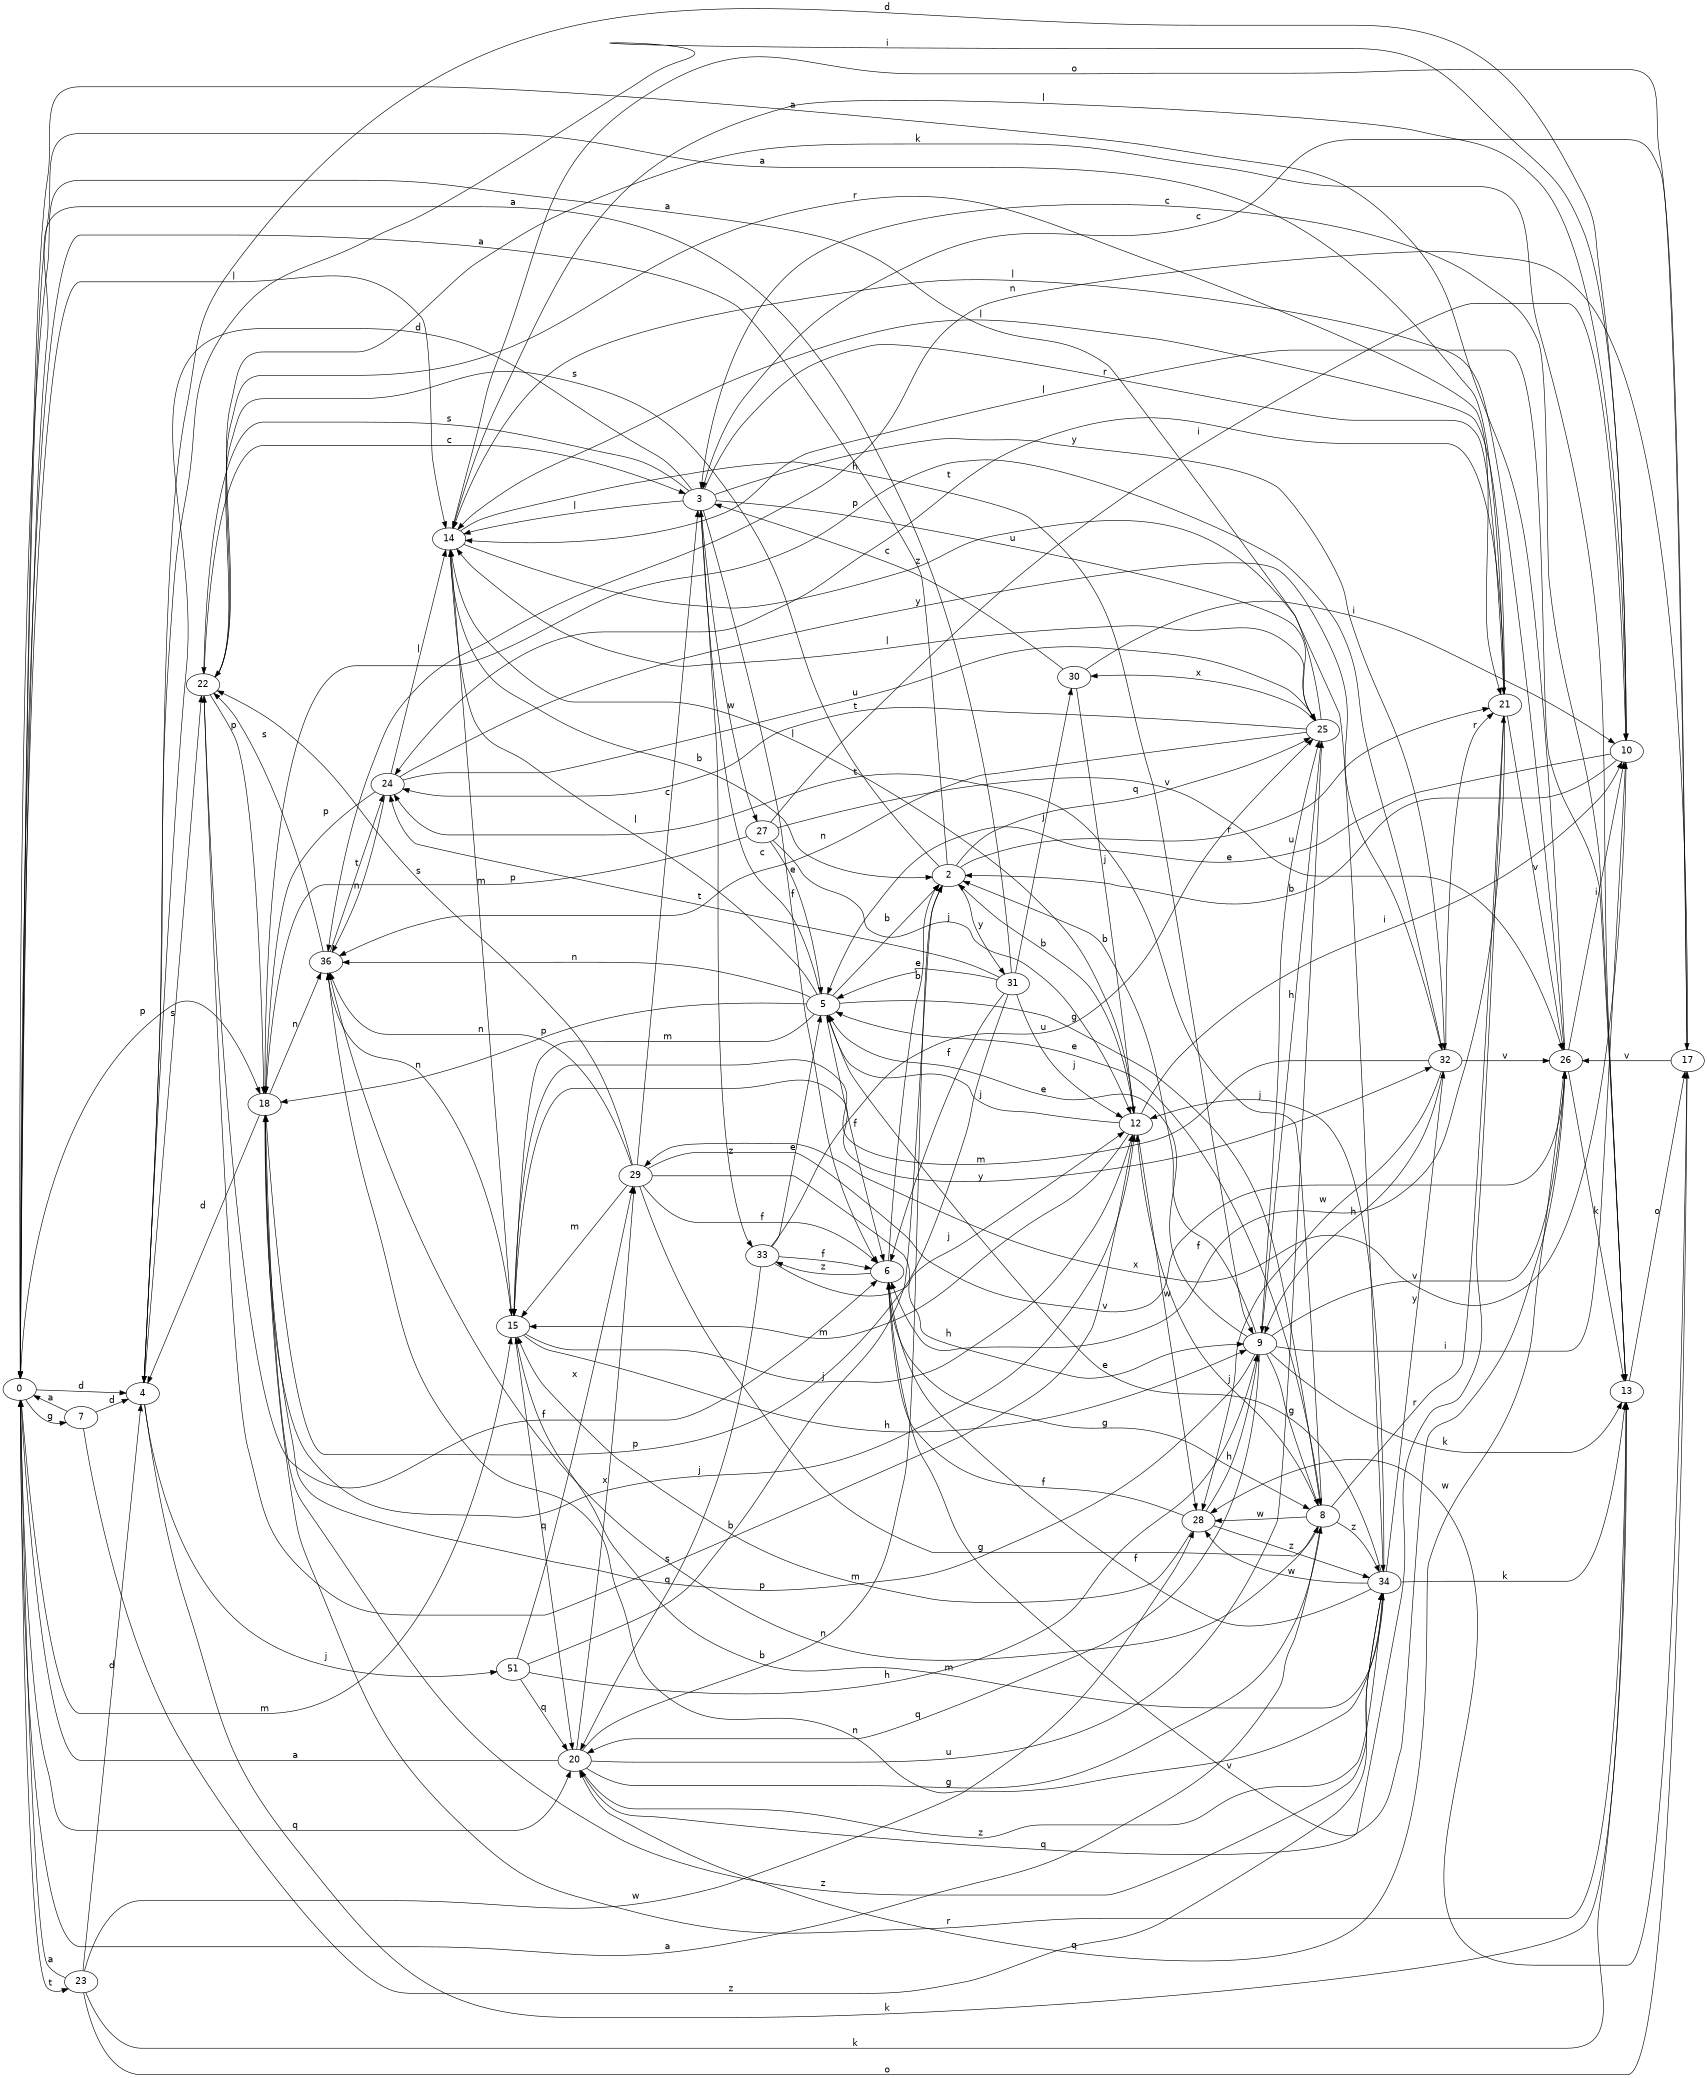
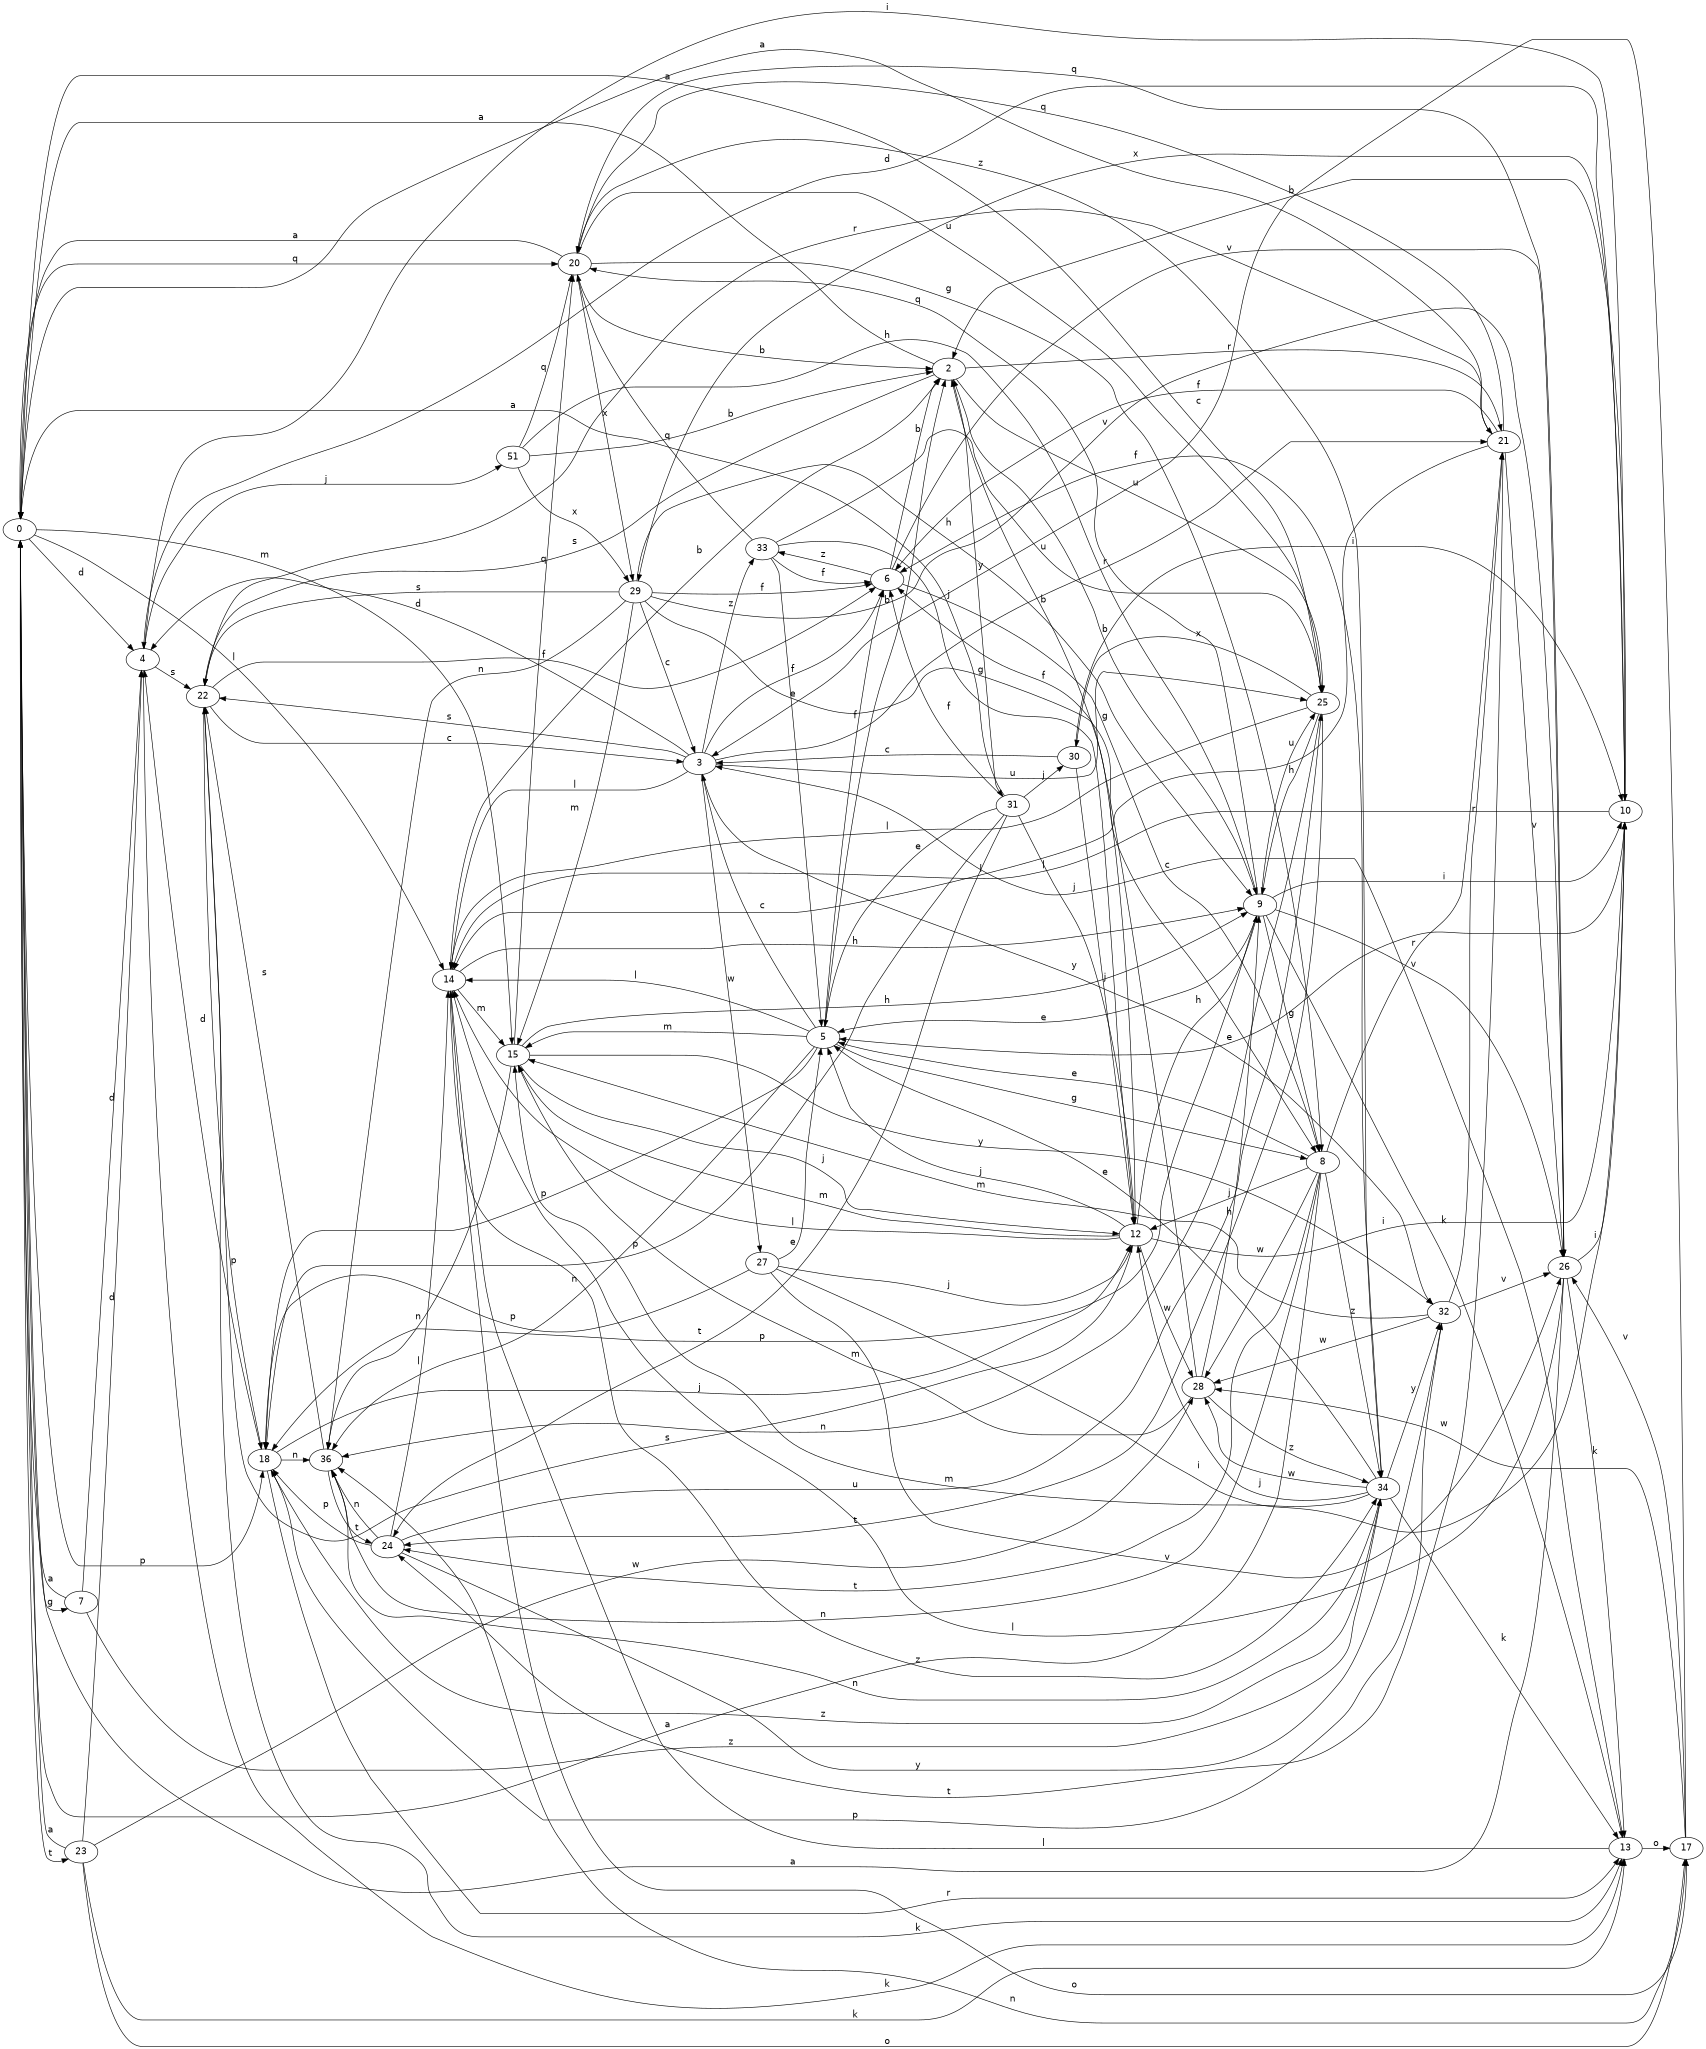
  strict digraph {
    fontname="DejaVu Sans"
    rankdir=LR
    node [fontname="DejaVu Sans"]
    edge [fontname="DejaVu Sans"]
    0
    4
    7
    14
    15
    18
    20
    23
    22
    10
    n11 [label=51]
    13
    34
    2
    9
    17
    32
    12
    n19 [label=36]
    25
    8
    29
    28
    21
    31
    6
    26
    24
    3
    30
    5
    27
    33
    0 -> 4 [label=d]
    0 -> 7 [label=g]
    0 -> 14 [label=l]
    0 -> 15 [label=m]
    0 -> 18 [label=p]
    0 -> 20 [label=q]
    0 -> 23 [label=t]
    4 -> 22 [label=s]
    4 -> 10 [label=i]
    4 -> n11 [label=j]
    4 -> 13 [label=k]
    7 -> 0 [label=a]
    7 -> 4 [label=d]
    7 -> 34 [label=z]
    14 -> 15 [label=m]
    14 -> 34 [label=z]
    14 -> 2 [label=b]
    14 -> 9 [label=h]
    14 -> 17 [label=o]
    15 -> 20 [label=q]
    15 -> 9 [label=h]
    15 -> 32 [label=y]
    15 -> 12 [label=j]
    15 -> n19 [label=n]
    18 -> 4 [label=d]
    18 -> 13 [label=r]
    18 -> 34 [label=z]
    18 -> 12 [label=j]
    18 -> n19 [label=n]
    20 -> 0 [label=a]
    20 -> 34 [label=z]
    20 -> 2 [label=b]
    20 -> 25 [label=u]
    20 -> 8 [label=g]
    20 -> 29 [label=x]
    23 -> 0 [label=a]
    23 -> 4 [label=d]
    23 -> 13 [label=k]
    23 -> 17 [label=o]
    23 -> 28 [label=w]
    22 -> 18 [label=p]
    22 -> 13 [label=k]
    22 -> 21 [label=r]
    22 -> 6 [label=f]
    22 -> 3 [label=c]
    10 -> 4 [label=d]
    10 -> 14 [label=l]
    10 -> 2 [label=b]
    10 -> 29 [label=x]
    10 -> 5 [label=e]
    n11 -> 20 [label=q]
    n11 -> 2 [label=b]
    n11 -> 9 [label=h]
    n11 -> 29 [label=x]
    13 -> 14 [label=l]
    13 -> 17 [label=o]
    13 -> 3 [label=c]
    34 -> 15 [label=m]
    34 -> 13 [label=k]
    34 -> 32 [label=y]
    34 -> 12 [label=j]
    34 -> n19 [label=n]
    34 -> 28 [label=w]
    34 -> 6 [label=f]
    34 -> 5 [label=e]
    2 -> 0 [label=a]
    2 -> 22 [label=s]
-   2 -> 25 [label=q]
+   2 -> 25 [label=u]
    2 -> 21 [label=r]
    2 -> 31 [label=y]
    9 -> 18 [label=p]
    9 -> 20 [label=q]
    9 -> 10 [label=i]
    9 -> 13 [label=k]
    9 -> 2 [label=b]
    9 -> 25 [label=u]
    9 -> 8 [label=g]
    9 -> 26 [label=v]
    9 -> 5 [label=e]
    17 -> n19 [label=n]
    17 -> 28 [label=w]
    17 -> 26 [label=v]
    17 -> 3 [label=c]
    32 -> 15 [label=m]
    32 -> 18 [label=p]
-   32 -> 9 [label=h]
+   12 -> 9 [label=h]
    32 -> 28 [label=w]
    32 -> 21 [label=r]
    32 -> 26 [label=v]
    12 -> 14 [label=l]
    12 -> 15 [label=m]
    12 -> 22 [label=s]
    12 -> 10 [label=i]
    12 -> 2 [label=b]
    12 -> 28 [label=w]
    12 -> 5 [label=j]
    n19 -> 22 [label=s]
    n19 -> 24 [label=t]
    25 -> 0 [label=a]
    25 -> 14 [label=l]
    25 -> 9 [label=h]
    25 -> n19 [label=n]
    25 -> 24 [label=t]
    25 -> 30 [label=x]
    8 -> 0 [label=a]
    8 -> 34 [label=z]
    8 -> 12 [label=j]
    8 -> n19 [label=n]
    8 -> 28 [label=w]
    8 -> 21 [label=r]
    8 -> 24 [label=t]
    8 -> 5 [label=e]
    29 -> 15 [label=m]
    29 -> 22 [label=s]
    29 -> 9 [label=h]
    29 -> n19 [label=n]
    29 -> 8 [label=g]
    29 -> 6 [label=f]
    29 -> 26 [label=v]
    29 -> 3 [label=c]
    28 -> 15 [label=m]
    28 -> 34 [label=z]
    28 -> 9 [label=h]
    28 -> 6 [label=f]
    21 -> 0 [label=a]
    21 -> 14 [label=l]
    21 -> 20 [label=q]
    21 -> 6 [label=f]
    21 -> 26 [label=v]
    21 -> 24 [label=t]
    31 -> 0 [label=a]
    31 -> 18 [label=p]
    31 -> 12 [label=j]
    31 -> 6 [label=f]
    31 -> 24 [label=t]
    31 -> 30 [label=j]
    31 -> 5 [label=e]
    6 -> 2 [label=b]
    6 -> 8 [label=g]
    6 -> 26 [label=v]
    6 -> 33 [label=z]
    26 -> 0 [label=a]
    26 -> 14 [label=l]
    26 -> 20 [label=q]
    26 -> 10 [label=i]
    26 -> 13 [label=k]
    24 -> 14 [label=l]
    24 -> 18 [label=p]
    24 -> 32 [label=y]
    24 -> n19 [label=n]
    24 -> 25 [label=u]
    3 -> 4 [label=d]
    3 -> 14 [label=l]
    3 -> 22 [label=s]
    3 -> 32 [label=y]
    3 -> 25 [label=u]
    3 -> 21 [label=r]
    3 -> 6 [label=f]
    3 -> 27 [label=w]
    3 -> 33 [label=z]
    30 -> 10 [label=i]
    30 -> 12 [label=j]
    30 -> 3 [label=c]
    5 -> 14 [label=l]
    5 -> 15 [label=m]
    5 -> 18 [label=p]
    5 -> 2 [label=b]
    5 -> n19 [label=n]
    5 -> 8 [label=g]
    5 -> 6 [label=f]
    5 -> 3 [label=c]
    27 -> 18 [label=p]
    27 -> 10 [label=i]
    27 -> 12 [label=j]
    27 -> 26 [label=v]
    27 -> 5 [label=e]
    33 -> 20 [label=q]
    33 -> 12 [label=j]
    33 -> 25 [label=u]
    33 -> 6 [label=f]
    33 -> 5 [label=e]
  }
